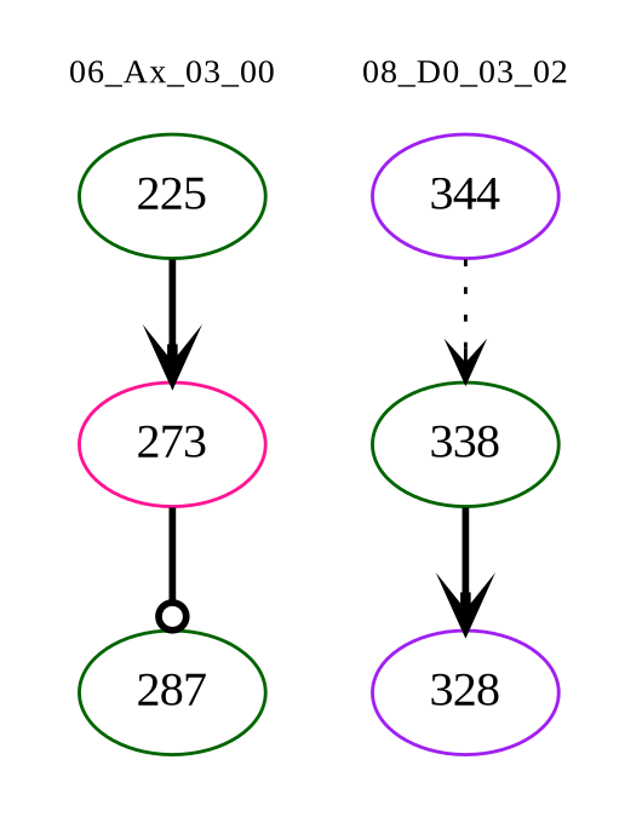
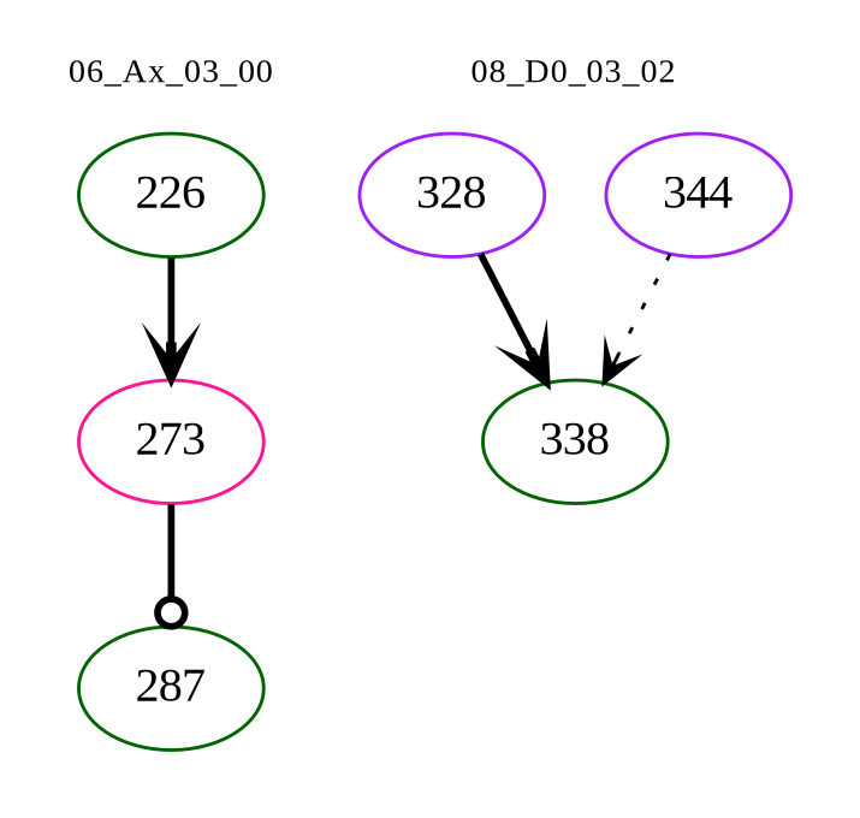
  digraph {
    fontname="Liberation Serif"
    node [color=darkgreen fontname="Liberation Serif"]
    edge [arrowhead=vee color=black fontname="Liberation Serif" style=bold]
-   n1 [label=225]
+   n1 [label=226]
    n2 [color=deeppink label=273]
    n3 [label=287]
    n4 [color=purple label=344]
    n5 [label=338]
    n6 [color=purple label=328]
    subgraph cluster_1 {
      color=white
      fontsize=10
      label="06_Ax_03_00"
      n1
      n2
      n3
    }
    subgraph cluster_2 {
      color=white
      fontsize=10
      label="08_D0_03_02"
      n4
      n5
      n6
    }
    n1 -> n2
    n2 -> n3 [arrowhead=odot]
    n4 -> n5 [style=dotted]
-   n5 -> n6
+   n6 -> n5
  }
